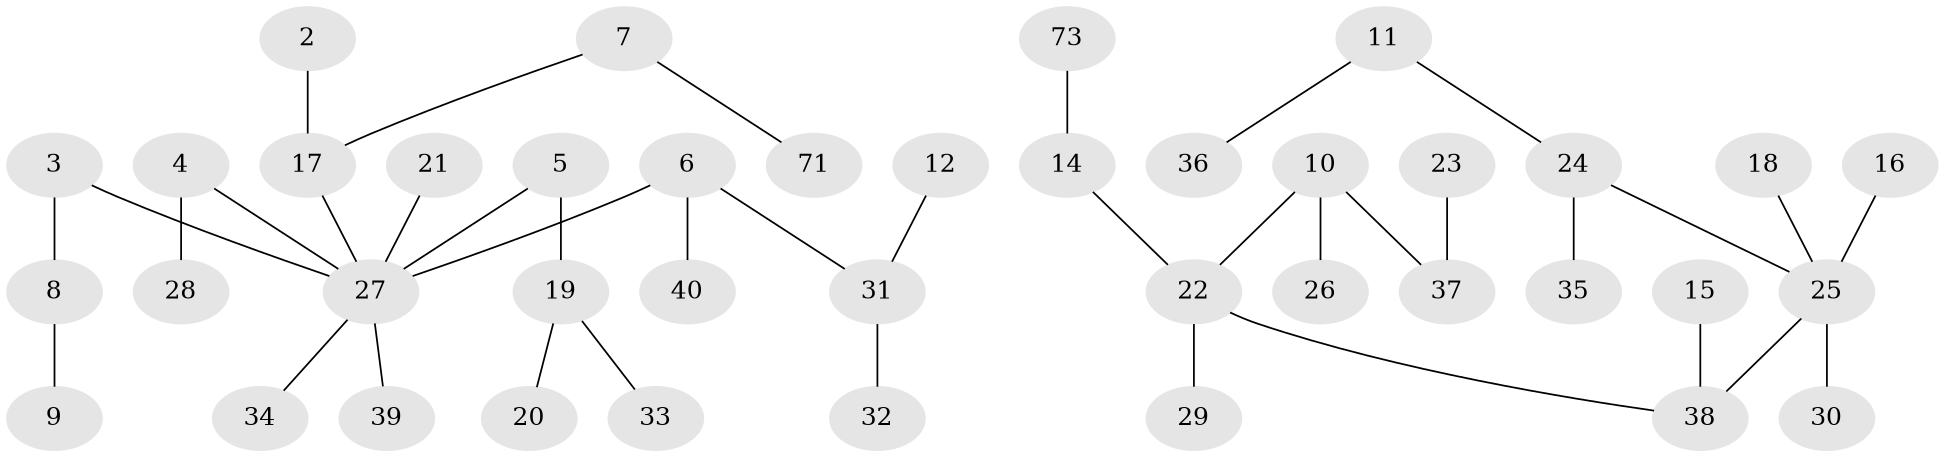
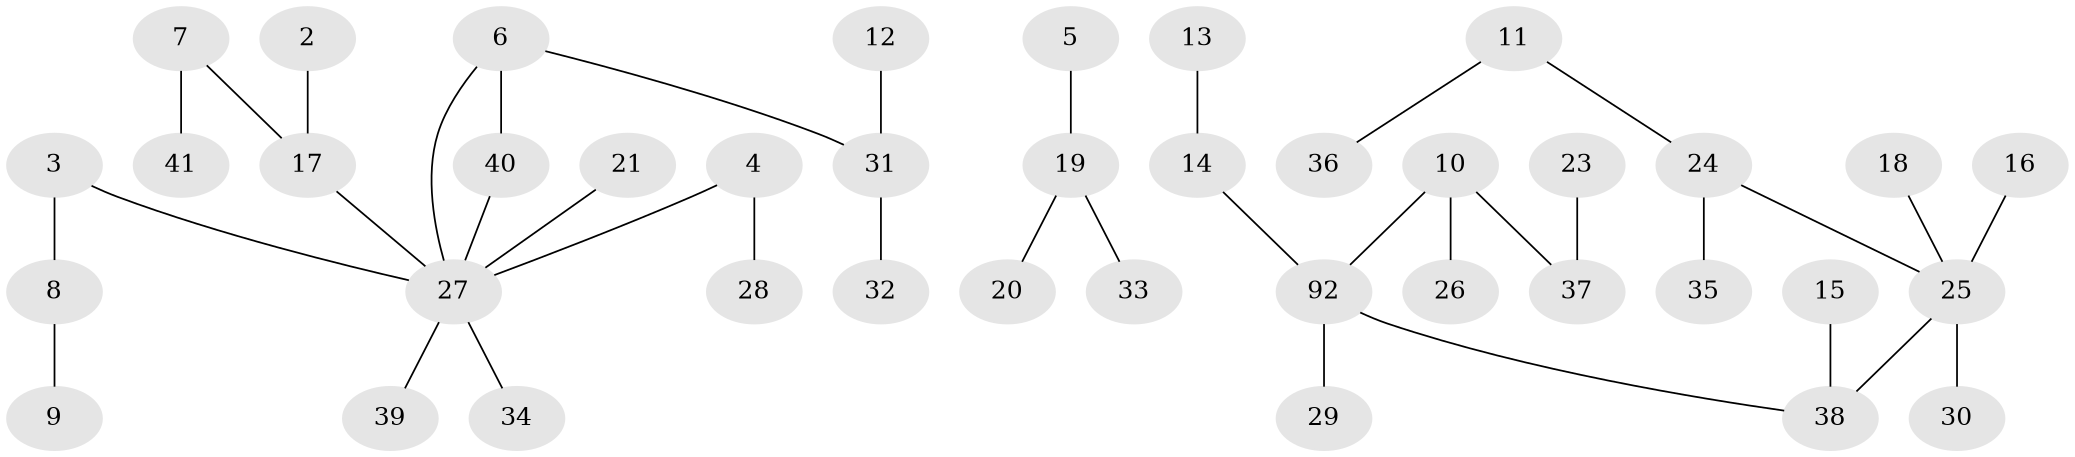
  graph {
    node [color=gray90 style=filled]
    edge [weight=1.0]
    27
    34
    39
    2
    17
    3
    8
    9
    4
    28
    5
    19
    20
    33
    6
    31
    40
    32
    7
-   41 [label=71]
+   41
    10
-   22
+   22 [label=92]
    26
    37
    38
    29
    11
    24
    36
    25
    35
    12
-   13 [label=73]
+   13
    14
    15
    16
    30
    18
    21
    23
    27 -- 34
    27 -- 39
    2 -- 17
    17 -- 27
    3 -- 27
    3 -- 8
    8 -- 9
    4 -- 27
    4 -- 28
-   5 -- 27
+   40 -- 27
    5 -- 19
    19 -- 20
    19 -- 33
    6 -- 27
    6 -- 31
    6 -- 40
    31 -- 32
    7 -- 17
    7 -- 41
    10 -- 22
    10 -- 26
    10 -- 37
    22 -- 38
    22 -- 29
    11 -- 24
    11 -- 36
    24 -- 25
    24 -- 35
    25 -- 38
    25 -- 30
    12 -- 31
    13 -- 14
    14 -- 22
    15 -- 38
    16 -- 25
    18 -- 25
    21 -- 27
    23 -- 37
  }
